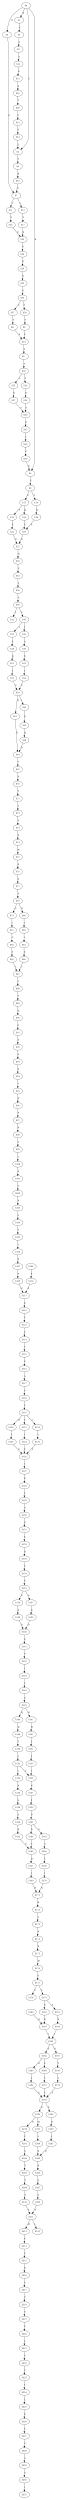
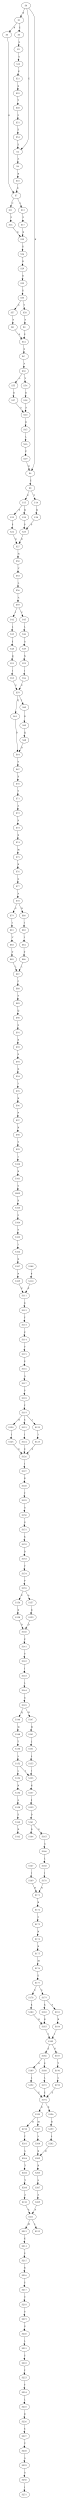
  strict digraph {
    fontname="PT Serif"
    node [fontname="PT Serif"]
    edge [fontname="PT Serif"]
    S0
    S1
    S2
    S3
    S4
    S5
    S6
    S7
    S8
    S9
    S10
    S11
    S12
    S13
    S14
    S15
    S16
    S17
    S18
    S19
    S20
    S21
    S22
    S23
    S24
    S25
    S26
    S27
    S28
    S29
    S30
    S31
    S32
    S33
    S34
    S35
    S36
    S37
    S38
    S39
    S40
    S41
    S42
    S43
    S44
    S45
    S46
    S47
    S48
    S49
    S50
    S51
    S52
    S53
    S54
    S55
    S56
    S57
    S58
    S59
    S60
    S61
    S62
    S63
    S64
    S65
    S66
    S67
    S68
    S69
    S70
    S71
    S72
    S73
    S74
    S75
    S76
    S77
    S78
    S79
    S80
    S81
    S82
    S83
    S84
    S85
    S86
    S87
    S88
    S89
    S90
    S91
    S92
    S93
    S94
    S95
    S96
    S97
    S98
    S99
    S100
    S101
    n103 [label=S802]
    S103
    S104
    S105
    S106
    S107
    S109
    S108
    S110
    S111
    S112
    S113
    S114
    S115
    S116
    S117
    S118
    S119
    S120
    S121
    S122
    S123
    S124
    S125
    S126
    S127
    S128
    S129
    S130
    S131
    S132
    S133
    S134
    S135
    S136
    S137
    S138
    S139
    S140
    S141
    S142
    S143
    S144
    S145
    S146
    S147
    S148
    S149
    S150
    S151
    S152
    S153
    S154
    S155
    S156
    S157
    S158
    S159
    S160
    S161
    S162
    S163
    S164
-   S165
    S166
    S167
    S168
    S169
    S170
    S171
    S172
    S173
    S174
    S175
    S176
    S177
    S178
    S179
    S180
    S181
    S182
    S183
    S184
    S185
    S186
    S187
    S188
    S189
    S190
    S191
    S192
    S193
    S194
    S195
    S196
    S197
    S198
    S199
    S200
    S201
    S202
    S203
    S204
    S205
    S206
    S207
    S208
    S209
    S210
    S211
    S212
    S213
    S214
    S215
    S216
    S217
    S218
    S219
    S220
    S221
    S222
    S223
    S224
    S225
    S226
    S227
    S228
    S229
    S230
    S231
    S0 -> S1 [label=K]
    S0 -> S2 [label=E]
-   S0 -> S3 [label=N]
+   S1 -> S3 [label=N]
    S0 -> S4 [label=H]
    S1 -> S5 [label=E]
    S2 -> S6 [label=A]
    S3 -> S7 [label=K]
    S4 -> S8 [label=E]
    S5 -> S9 [label=G]
    S6 -> S10 [label=N]
    S7 -> S11 [label=C]
    S7 -> S12 [label=L]
    S8 -> S13 [label=P]
    S8 -> S14 [label=T]
    S9 -> S15 [label=Y]
    S10 -> S7 [label=K]
    S11 -> S16 [label=F]
    S12 -> S17 [label=F]
    S13 -> S18 [label=Q]
    S13 -> S19 [label=E]
    S14 -> S20 [label=Q]
    S15 -> S21 [label=K]
    S16 -> S22 [label=K]
    S17 -> S22 [label=K]
    S18 -> S23 [label=P]
    S19 -> S24 [label=P]
    S20 -> S23 [label=P]
    S21 -> S25 [label=K]
    S22 -> S26 [label=K]
    S23 -> S27 [label=D]
    S24 -> S27 [label=D]
    S25 -> S28 [label=T]
    S26 -> S29 [label=R]
    S27 -> S30 [label=N]
    S28 -> S31 [label=F]
    S29 -> S32 [label=D]
    S30 -> S33 [label=V]
    S31 -> S34 [label=E]
    S32 -> S35 [label=K]
    S33 -> S36 [label=L]
    S34 -> S2 [label=E]
    S35 -> S37 [label=S]
    S35 -> S38 [label=T]
    S36 -> S39 [label=A]
    S37 -> S40 [label=Y]
    S38 -> S41 [label=Y]
    S39 -> S42 [label=I]
    S39 -> S43 [label=V]
    S40 -> S44 [label=E]
    S41 -> S44 [label=E]
-   S43 -> S45 [label=L]
+   S42 -> S45 [label=L]
    S43 -> S46 [label=L]
    S44 -> S47 [label=E]
    S45 -> S48 [label=S]
    S46 -> S49 [label=A]
    S47 -> S50 [label=A]
    S48 -> S51 [label=Q]
    S49 -> S52 [label=N]
    S50 -> S53 [label=L]
    S50 -> S54 [label=V]
    S51 -> S55 [label=I]
    S52 -> S56 [label=I]
    S53 -> S57 [label=D]
    S54 -> S58 [label=D]
    S55 -> S59 [label=V]
    S56 -> S59 [label=V]
    S57 -> S60 [label=A]
    S58 -> S60 [label=A]
    S59 -> S61 [label=Q]
    S59 -> S62 [label=I]
    S60 -> S63 [label=R]
    S61 -> S64 [label=D]
    S62 -> S65 [label=D]
    S63 -> S66 [label=L]
    S64 -> S67 [label=T]
    S65 -> S68 [label=Q]
    S66 -> S69 [label=P]
    S67 -> S70 [label=K]
    S68 -> S64 [label=D]
    S69 -> S4 [label=H]
    S70 -> S71 [label=T]
    S71 -> S72 [label=A]
    S72 -> S73 [label=P]
    S73 -> S74 [label=K]
    S74 -> S75 [label=W]
    S75 -> S76 [label=N]
    S76 -> S77 [label=E]
    S77 -> S78 [label=A]
    S78 -> S79 [label=S]
    S78 -> S80 [label=N]
    S79 -> S81 [label=I]
    S80 -> S82 [label=I]
    S81 -> S83 [label=V]
    S82 -> S84 [label=I]
    S83 -> S85 [label=P]
    S84 -> S86 [label=P]
    S85 -> S87 [label=L]
    S86 -> S87 [label=L]
    S87 -> S88 [label=C]
    S88 -> S89 [label=V]
    S89 -> S90 [label=Q]
    S90 -> S91 [label=G]
    S91 -> S92 [label=K]
    S92 -> S93 [label=E]
    S93 -> S94 [label=D]
    S94 -> S95 [label=I]
    S95 -> S96 [label=N]
    S96 -> S97 [label=P]
    S97 -> S98 [label=H]
    S98 -> S99 [label=Y]
    S99 -> S100 [label=I]
    S100 -> S101 [label=K]
    S101 -> n103 [label=T]
    n103 -> S103 [label=K]
    S103 -> S104 [label=F]
    S104 -> S105 [label=T]
    S105 -> S106 [label=I]
    S106 -> S107 [label=K]
    S107 -> S109 [label=P]
    S109 -> S111 [label=P]
    S108 -> S110 [label=P]
    S110 -> S111 [label=P]
    S111 -> S112 [label=K]
    S112 -> S113 [label=F]
    S113 -> S114 [label=P]
    S114 -> S115 [label=Y]
    S115 -> S116 [label=E]
    S116 -> S117 [label=A]
    S117 -> S118 [label=P]
    S118 -> S119 [label=F]
    S119 -> S120 [label=N]
    S119 -> S121 [label=S]
    S119 -> S122 [label=I]
    S120 -> S123 [label=I]
    S121 -> S124 [label=I]
    S122 -> S125 [label=I]
    S123 -> S126 [label=E]
    S124 -> S126 [label=E]
    S125 -> S126 [label=E]
    S126 -> S127 [label=I]
    S127 -> S128 [label=R]
    S128 -> S129 [label=F]
    S129 -> S130 [label=A]
    S130 -> S131 [label=G]
    S131 -> S132 [label=K]
    S132 -> S133 [label=D]
    S133 -> S134 [label=Y]
    S134 -> S135 [label=P]
    S135 -> S136 [label=P]
    S135 -> S137 [label=A]
    S136 -> S138 [label=N]
    S137 -> S139 [label=N]
    S138 -> S140 [label=D]
    S139 -> S140 [label=D]
    S140 -> S141 [label=P]
    S141 -> S142 [label=V]
    S142 -> S143 [label=I]
    S143 -> S144 [label=L]
    S144 -> S145 [label=G]
    S145 -> S146 [label=Q]
    S145 -> S147 [label=H]
    S146 -> S148 [label=W]
    S147 -> S149 [label=W]
    S148 -> S150 [label=T]
    S149 -> S151 [label=L]
    S150 -> S152 [label=L]
    S151 -> S153 [label=L]
    S152 -> S154 [label=L]
    S152 -> S155 [label=I]
    S153 -> S155 [label=I]
    S154 -> S156 [label=N]
    S155 -> S157 [label=N]
    S156 -> S158 [label=A]
    S157 -> S159 [label=S]
    S158 -> S160 [label=E]
    S159 -> S161 [label=D]
    S160 -> S162 [label=D]
    S161 -> S163 [label=E]
    S161 -> S164 [label=D]
-   S162 -> S165 [label=V]
    S163 -> S166 [label=A]
-   S164 -> S165 [label=V]
-   S165 -> S167 [label=Q]
    S166 -> S168 [label=L]
    S167 -> S169 [label=I]
    S168 -> S170 [label=I]
    S169 -> S171 [label=N]
    S170 -> S171 [label=N]
    S171 -> S172 [label=R]
    S172 -> S173 [label=F]
    S173 -> S174 [label=N]
    S174 -> S175 [label=K]
    S175 -> S176 [label=M]
    S176 -> S177 [label=G]
    S177 -> S178 [label=C]
    S177 -> S179 [label=S]
+   S178 -> S180 [label=K]
    S179 -> S181 [label=T]
    S179 -> S182 [label=K]
    S180 -> S183 [label=R]
    S181 -> S184 [label=R]
    S182 -> S183 [label=R]
    S183 -> S185 [label=I]
    S184 -> S185 [label=I]
    S185 -> S186 [label=E]
    S185 -> S187 [label=D]
    S186 -> S188 [label=E]
    S186 -> S189 [label=D]
    S187 -> S190 [label=T]
    S188 -> S191 [label=L]
    S189 -> S192 [label=L]
    S190 -> S193 [label=L]
    S191 -> S194 [label=E]
    S192 -> S194 [label=E]
    S193 -> S194 [label=E]
    S194 -> S195 [label=K]
    S194 -> S196 [label=K]
    S195 -> S197 [label=M]
    S195 -> S198 [label=H]
    S196 -> S199 [label=H]
    S197 -> S200 [label=L]
    S198 -> S201 [label=F]
    S199 -> S202 [label=L]
    S200 -> S203 [label=R]
    S201 -> S204 [label=S]
    S202 -> S203 [label=R]
    S203 -> S205 [label=R]
    S204 -> S206 [label=T]
    S205 -> S207 [label=S]
    S206 -> S208 [label=T]
    S207 -> S209 [label=A]
    S208 -> S210 [label=A]
    S209 -> S211 [label=A]
    S210 -> S211 [label=A]
    S211 -> S212 [label=M]
    S211 -> S213 [label=L]
    S212 -> S214 [label=K]
    S214 -> S215 [label=S]
    S215 -> S216 [label=R]
    S216 -> S217 [label=S]
    S217 -> S218 [label=V]
    S218 -> S219 [label=V]
    S219 -> S220 [label=G]
    S220 -> S221 [label=L]
    S221 -> S222 [label=S]
    S222 -> S223 [label=F]
    S223 -> S224 [label=T]
    S224 -> S225 [label=L]
    S225 -> S226 [label=R]
    S226 -> S227 [label=S]
    S227 -> S228 [label=V]
    S228 -> S229 [label=A]
    S229 -> S230 [label=A]
    S230 -> S231 [label=I]
  }
